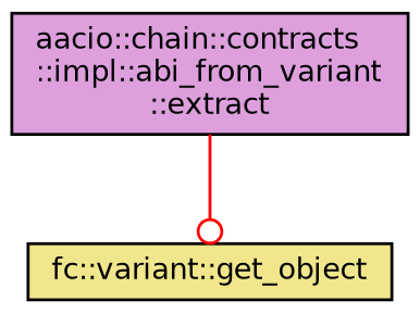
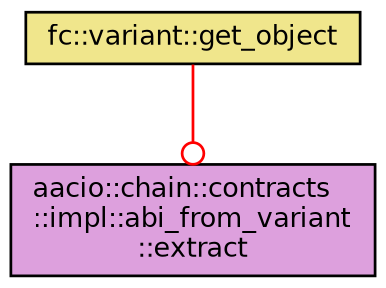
  digraph {
    rankdir=TB
    node [color=black fontname=Helvetica fontsize=10 shape=record style=filled]
    n1 [fillcolor=plum fontcolor=black height=0.2 label="aacio::chain::contracts\l::impl::abi_from_variant\l::extract" width=0.4]
    n2 [fillcolor=khaki height=0.2 label="fc::variant::get_object" width=0.4]
-   n1 -> n2 [color=red fontname=Helvetica fontsize=10 labelfontname=Helvetica labelfontsize=10 style=solid arrowhead=odot]
+   n2 -> n1 [color=red fontname=Helvetica fontsize=10 labelfontname=Helvetica labelfontsize=10 style=solid arrowhead=odot]
  }
